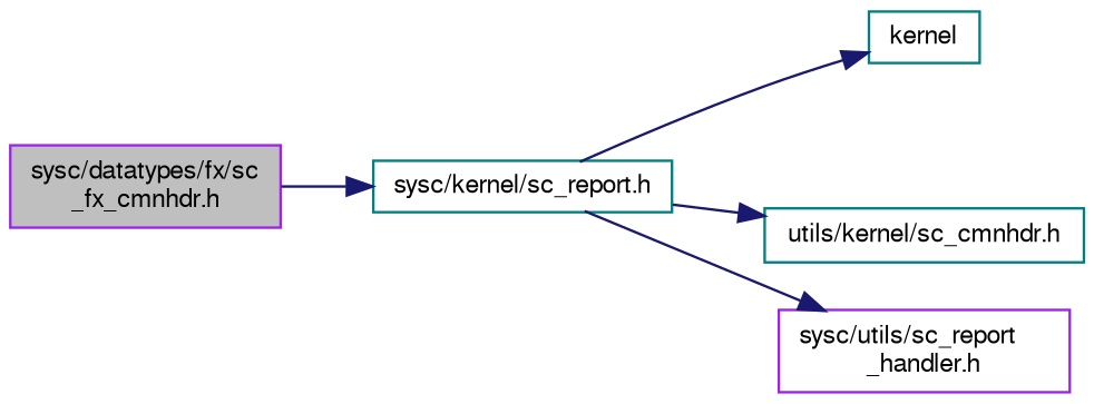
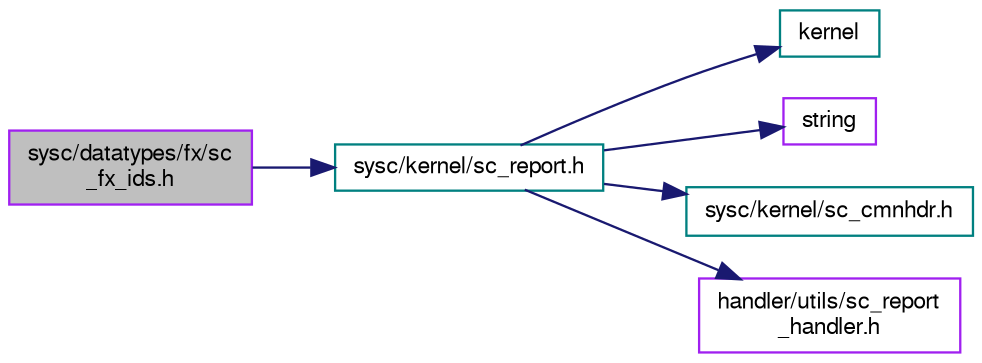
  digraph {
    rankdir=LR
    node [color=purple fillcolor=white fontname=FreeSans fontsize=10 shape=record style=filled]
    edge [color=midnightblue fontname=FreeSans fontsize=10 labelfontname=FreeSans labelfontsize=10 style=solid]
-   n1 [fillcolor=grey75 fontcolor=black height=0.2 label="sysc/datatypes/fx/sc\l_fx_cmnhdr.h" width=0.4]
+   n1 [fillcolor=grey75 fontcolor=black height=0.2 label="sysc/datatypes/fx/sc\l_fx_ids.h" width=0.4]
    n2 [color=teal height=0.2 label="sysc/kernel/sc_report.h" width=0.4]
    n3 [color=teal height=0.2 label=kernel width=0.4]
-   n5 [color=teal height=0.2 label="utils/kernel/sc_cmnhdr.h" width=0.4]
-   n6 [height=0.2 label="sysc/utils/sc_report\l_handler.h" width=0.4]
+   n4 [height=0.2 label=string width=0.4]
+   n5 [color=teal height=0.2 label="sysc/kernel/sc_cmnhdr.h" width=0.4]
+   n6 [height=0.2 label="handler/utils/sc_report\l_handler.h" width=0.4]
    n1 -> n2
    n2 -> n3
+   n2 -> n4
    n2 -> n5
    n2 -> n6
  }
